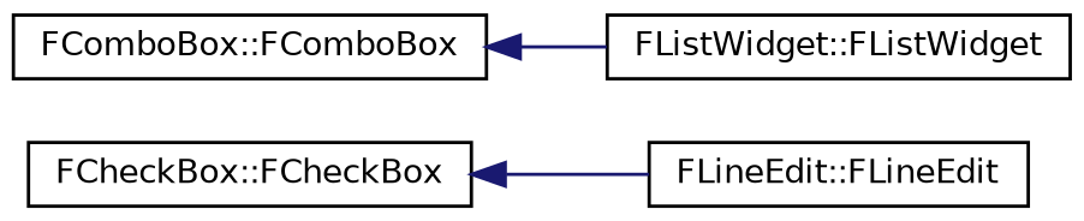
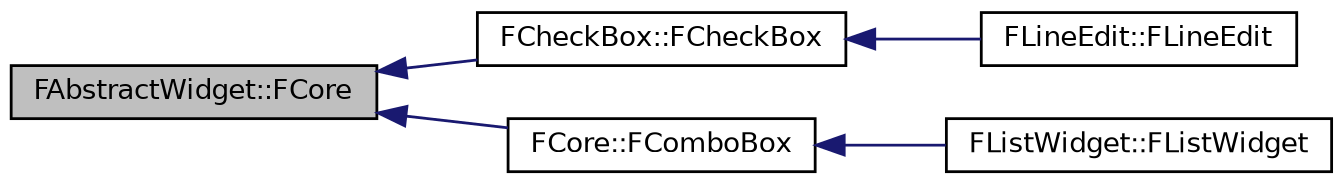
  digraph {
    rankdir=LR
    node [color=black fillcolor=white fontname=Helvetica fontsize=10 shape=record style=filled]
    edge [color=midnightblue dir=back fontname=Helvetica fontsize=10 labelfontname=Helvetica labelfontsize=10 style=solid]
+   n1 [fillcolor=grey75 fontcolor=black height=0.2 label="FAbstractWidget::FCore" width=0.4]
    n2 [height=0.2 label="FCheckBox::FCheckBox" width=0.4]
-   n3 [height=0.2 label="FComboBox::FComboBox" width=0.4]
+   n3 [height=0.2 label="FCore::FComboBox" width=0.4]
    n4 [height=0.2 label="FLineEdit::FLineEdit" width=0.4]
    n5 [height=0.2 label="FListWidget::FListWidget" width=0.4]
+   n1 -> n2
+   n1 -> n3
    n2 -> n4
    n3 -> n5
  }
